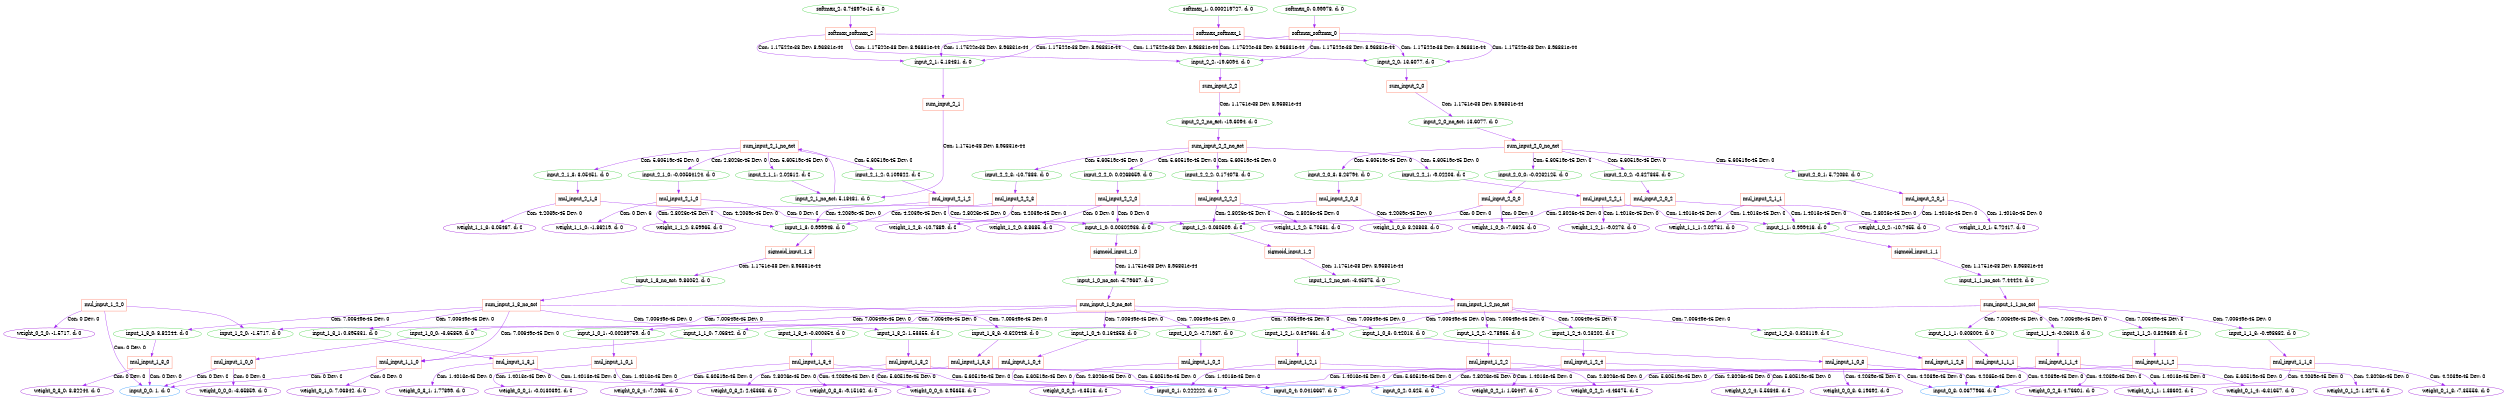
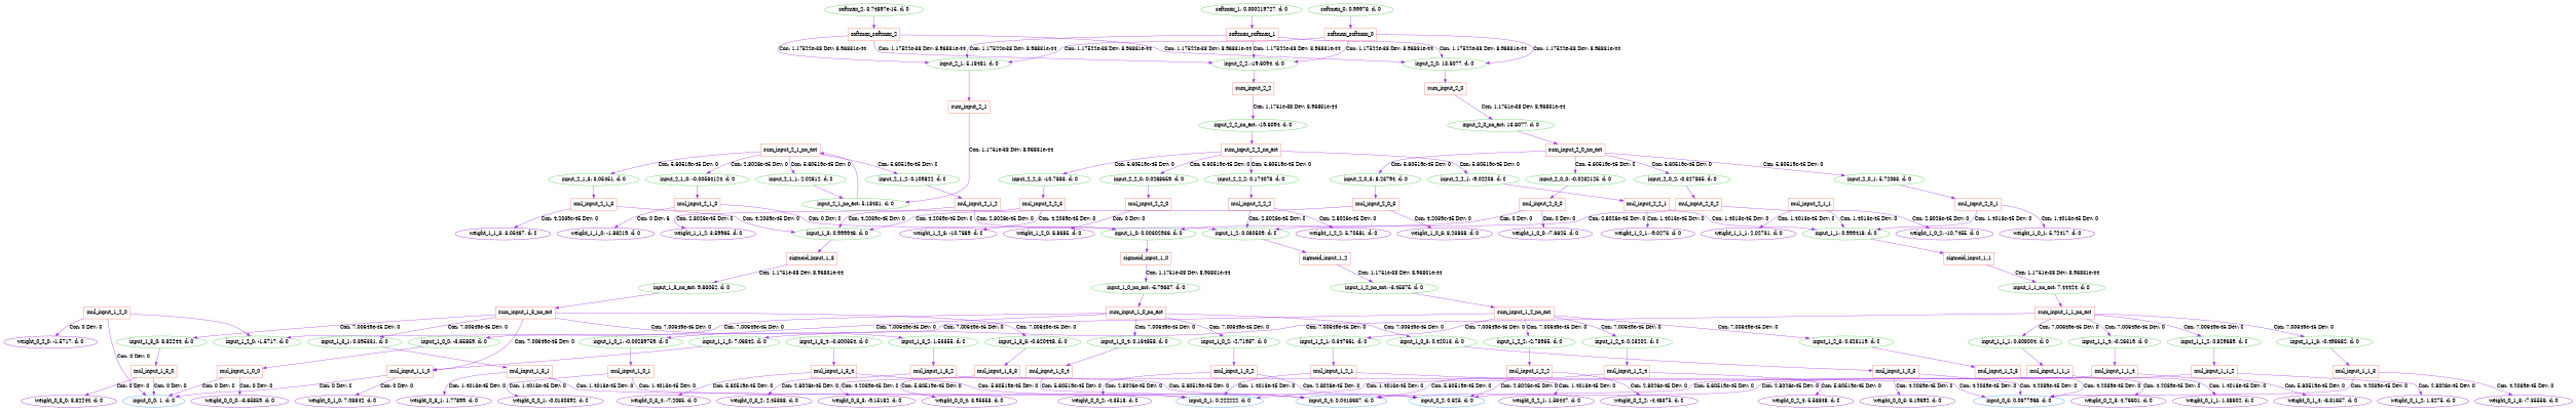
  digraph {
    node [color=limegreen shape=oval]
    edge [color=purple]
    n1 [color=dodgerblue label="input_0_0: 1, d: 0"]
    n2 [color=dodgerblue label="input_0_1: 0.222222, d: 0"]
    n3 [color=dodgerblue label="input_0_2: 0.625, d: 0"]
    n4 [color=dodgerblue label="input_0_3: 0.0677966, d: 0"]
    n5 [color=dodgerblue label="input_0_4: 0.0416667, d: 0"]
    n6 [color=darkviolet label="weight_0_0_0: -3.65859, d: 0"]
    n7 [label="input_1_0_0: -3.65859, d: 0"]
    n8 [color=tomato label=mul_input_1_0_0 shape=box]
    n9 [color=darkviolet label="weight_0_0_1: -0.0130392, d: 0"]
    n10 [label="input_1_0_1: -0.00289759, d: 0"]
    n11 [color=tomato label=mul_input_1_0_1 shape=box]
    n12 [color=darkviolet label="weight_0_0_2: -4.3518, d: 0"]
    n13 [label="input_1_0_2: -2.71987, d: 0"]
    n14 [color=tomato label=mul_input_1_0_2 shape=box]
    n15 [color=darkviolet label="weight_0_0_3: 6.19692, d: 0"]
    n16 [label="input_1_0_3: 0.42013, d: 0"]
    n17 [color=tomato label=mul_input_1_0_3 shape=box]
    n18 [color=darkviolet label="weight_0_0_4: 3.95658, d: 0"]
    n19 [label="input_1_0_4: 0.164858, d: 0"]
    n20 [color=tomato label=mul_input_1_0_4 shape=box]
    n21 [label="input_1_0_no_act: -5.79637, d: 0"]
    n22 [color=tomato label=sum_input_1_0_no_act shape=box]
    n23 [label="input_1_0: 0.00302936, d: 0"]
    n24 [color=tomato label=sigmoid_input_1_0 shape=box]
    n25 [color=darkviolet label="weight_0_1_0: 7.06842, d: 0"]
    n26 [label="input_1_1_0: 7.06842, d: 0"]
    n27 [color=tomato label=mul_input_1_1_0 shape=box]
    n28 [color=darkviolet label="weight_0_1_1: 1.38602, d: 0"]
    n29 [label="input_1_1_1: 0.308004, d: 0"]
    n30 [color=tomato label=mul_input_1_1_1 shape=box]
    n31 [color=darkviolet label="weight_0_1_2: 1.3275, d: 0"]
    n32 [label="input_1_1_2: 0.829689, d: 0"]
    n33 [color=tomato label=mul_input_1_1_2 shape=box]
    n34 [color=darkviolet label="weight_0_1_3: -7.35556, d: 0"]
    n35 [label="input_1_1_3: -0.498682, d: 0"]
    n36 [color=tomato label=mul_input_1_1_3 shape=box]
    n37 [color=darkviolet label="weight_0_1_4: -6.31657, d: 0"]
    n38 [label="input_1_1_4: -0.26319, d: 0"]
    n39 [color=tomato label=mul_input_1_1_4 shape=box]
    n40 [label="input_1_1_no_act: 7.44424, d: 0"]
    n41 [color=tomato label=sum_input_1_1_no_act shape=box]
    n42 [label="input_1_1: 0.999416, d: 0"]
    n43 [color=tomato label=sigmoid_input_1_1 shape=box]
    n44 [color=darkviolet label="weight_0_2_0: -1.5717, d: 0"]
    n45 [label="input_1_2_0: -1.5717, d: 0"]
    n46 [color=tomato label=mul_input_1_2_0 shape=box]
    n47 [color=darkviolet label="weight_0_2_1: 1.56447, d: 0"]
    n48 [label="input_1_2_1: 0.347661, d: 0"]
    n49 [color=tomato label=mul_input_1_2_1 shape=box]
    n50 [color=darkviolet label="weight_0_2_2: -4.46375, d: 0"]
    n51 [label="input_1_2_2: -2.78985, d: 0"]
    n52 [color=tomato label=mul_input_1_2_2 shape=box]
    n53 [color=darkviolet label="weight_0_2_3: 4.76601, d: 0"]
    n54 [label="input_1_2_3: 0.323119, d: 0"]
    n55 [color=tomato label=mul_input_1_2_3 shape=box]
    n56 [color=darkviolet label="weight_0_2_4: 5.56848, d: 0"]
    n57 [label="input_1_2_4: 0.23202, d: 0"]
    n58 [color=tomato label=mul_input_1_2_4 shape=box]
    n59 [label="input_1_2_no_act: -3.45875, d: 0"]
    n60 [color=tomato label=sum_input_1_2_no_act shape=box]
    n61 [label="input_1_2: 0.030509, d: 0"]
    n62 [color=tomato label=sigmoid_input_1_2 shape=box]
    n63 [color=darkviolet label="weight_0_3_0: 8.82244, d: 0"]
    n64 [label="input_1_3_0: 8.82244, d: 0"]
    n65 [color=tomato label=mul_input_1_3_0 shape=box]
    n66 [color=darkviolet label="weight_0_3_1: 1.77899, d: 0"]
    n67 [label="input_1_3_1: 0.395331, d: 0"]
    n68 [color=tomato label=mul_input_1_3_1 shape=box]
    n69 [color=darkviolet label="weight_0_3_2: 2.45368, d: 0"]
    n70 [label="input_1_3_2: 1.53355, d: 0"]
    n71 [color=tomato label=mul_input_1_3_2 shape=box]
    n72 [color=darkviolet label="weight_0_3_3: -9.15162, d: 0"]
    n73 [label="input_1_3_3: -0.620448, d: 0"]
    n74 [color=tomato label=mul_input_1_3_3 shape=box]
    n75 [color=darkviolet label="weight_0_3_4: -7.2085, d: 0"]
    n76 [label="input_1_3_4: -0.300354, d: 0"]
    n77 [color=tomato label=mul_input_1_3_4 shape=box]
    n78 [label="input_1_3_no_act: 9.83052, d: 0"]
    n79 [color=tomato label=sum_input_1_3_no_act shape=box]
    n80 [label="input_1_3: 0.999946, d: 0"]
    n81 [color=tomato label=sigmoid_input_1_3 shape=box]
    n82 [color=darkviolet label="weight_1_0_0: -7.6625, d: 0"]
    n83 [label="input_2_0_0: -0.0232125, d: 0"]
    n84 [color=tomato label=mul_input_2_0_0 shape=box]
    n85 [color=darkviolet label="weight_1_0_1: 5.72417, d: 0"]
    n86 [label="input_2_0_1: 5.72083, d: 0"]
    n87 [color=tomato label=mul_input_2_0_1 shape=box]
    n88 [color=darkviolet label="weight_1_0_2: -10.7455, d: 0"]
    n89 [label="input_2_0_2: -0.327835, d: 0"]
    n90 [color=tomato label=mul_input_2_0_2 shape=box]
    n91 [color=darkviolet label="weight_1_0_3: 8.23838, d: 0"]
    n92 [label="input_2_0_3: 8.23794, d: 0"]
    n93 [color=tomato label=mul_input_2_0_3 shape=box]
    n94 [label="input_2_0_no_act: 13.6077, d: 0"]
    n95 [color=tomato label=sum_input_2_0_no_act shape=box]
    n96 [label="input_2_0: 13.6077, d: 0"]
    n97 [color=tomato label=sum_input_2_0 shape=box]
    n98 [color=darkviolet label="weight_1_1_0: -1.86219, d: 0"]
    n99 [label="input_2_1_0: -0.00564124, d: 0"]
    n100 [color=tomato label=mul_input_2_1_0 shape=box]
    n101 [color=darkviolet label="weight_1_1_1: 2.02731, d: 0"]
    n102 [label="input_2_1_1: 2.02612, d: 0"]
    n103 [label="input_2_1_no_act: 5.18481, d: 0"]
    n104 [color=tomato label=mul_input_2_1_1 shape=box]
    n105 [color=darkviolet label="weight_1_1_2: 3.59965, d: 0"]
    n106 [label="input_2_1_2: 0.109822, d: 0"]
    n107 [color=tomato label=mul_input_2_1_2 shape=box]
    n108 [color=darkviolet label="weight_1_1_3: 3.05467, d: 0"]
    n109 [label="input_2_1_3: 3.05451, d: 0"]
    n110 [color=tomato label=mul_input_2_1_3 shape=box]
    n111 [color=tomato label=sum_input_2_1_no_act shape=box]
    n112 [label="input_2_1: 5.18481, d: 0"]
    n113 [color=tomato label=sum_input_2_1 shape=box]
    n114 [color=darkviolet label="weight_1_2_0: 8.8685, d: 0"]
    n115 [label="input_2_2_0: 0.0268659, d: 0"]
    n116 [color=tomato label=mul_input_2_2_0 shape=box]
    n117 [color=darkviolet label="weight_1_2_1: -9.0273, d: 0"]
    n118 [label="input_2_2_1: -9.02203, d: 0"]
    n119 [color=tomato label=mul_input_2_2_1 shape=box]
    n120 [color=darkviolet label="weight_1_2_2: 5.70581, d: 0"]
    n121 [label="input_2_2_2: 0.174078, d: 0"]
    n122 [color=tomato label=mul_input_2_2_2 shape=box]
    n123 [color=darkviolet label="weight_1_2_3: -10.7889, d: 0"]
    n124 [label="input_2_2_3: -10.7883, d: 0"]
    n125 [color=tomato label=mul_input_2_2_3 shape=box]
    n126 [label="input_2_2_no_act: -19.6094, d: 0"]
    n127 [color=tomato label=sum_input_2_2_no_act shape=box]
    n128 [label="input_2_2: -19.6094, d: 0"]
    n129 [color=tomato label=sum_input_2_2 shape=box]
    n130 [label="softmax_0: 0.99978, d: 0"]
    n131 [color=tomato label=softmax_softmax_0 shape=box]
    n132 [label="softmax_1: 0.000219727, d: 0"]
    n133 [color=tomato label=softmax_softmax_1 shape=box]
    n134 [label="softmax_2: 3.74897e-15, d: 0"]
    n135 [color=tomato label=softmax_softmax_2 shape=box]
    n7 -> n8
    n8 -> n1 [label="Con: 0 Dev: 0"]
    n8 -> n6 [label="Con: 0 Dev: 0"]
    n10 -> n11
    n11 -> n2 [label="Con: 1.4013e-45 Dev: 0"]
    n11 -> n9 [label="Con: 1.4013e-45 Dev: 0"]
    n13 -> n14
+   n14 -> n3 [label="Con: 2.8026e-45 Dev: 0"]
    n14 -> n12 [label="Con: 2.8026e-45 Dev: 0"]
    n16 -> n17
-   n17 -> n4 [label="Con: 4.2035e-45 Dev: 0"]
+   n17 -> n4 [label="Con: 4.2039e-45 Dev: 0"]
    n17 -> n15 [label="Con: 4.2039e-45 Dev: 0"]
    n19 -> n20
    n20 -> n5 [label="Con: 5.60519e-45 Dev: 0"]
    n20 -> n18 [label="Con: 5.60519e-45 Dev: 0"]
    n21 -> n22
    n22 -> n7 [label="Con: 7.00649e-45 Dev: 0"]
    n22 -> n10 [label="Con: 7.00649e-45 Dev: 0"]
    n22 -> n13 [label="Con: 7.00649e-45 Dev: 0"]
    n22 -> n16 [label="Con: 7.00649e-45 Dev: 0"]
    n22 -> n19 [label="Con: 7.00649e-45 Dev: 0"]
    n23 -> n24
    n24 -> n21 [label="Con: 1.1751e-38 Dev: 8.96831e-44"]
    n26 -> n27
    n27 -> n1 [label="Con: 0 Dev: 0"]
    n27 -> n25 [label="Con: 0 Dev: 0"]
    n29 -> n30
    n30 -> n2 [label="Con: 1.4013e-45 Dev: 0"]
    n30 -> n28 [label="Con: 1.4013e-45 Dev: 0"]
    n32 -> n33
    n33 -> n3 [label="Con: 2.8026e-45 Dev: 0"]
    n33 -> n31 [label="Con: 2.8026e-45 Dev: 0"]
    n35 -> n36
    n36 -> n4 [label="Con: 4.2039e-45 Dev: 0"]
    n36 -> n34 [label="Con: 4.2039e-45 Dev: 0"]
    n38 -> n39
    n39 -> n5 [label="Con: 5.60519e-45 Dev: 0"]
    n39 -> n37 [label="Con: 5.60519e-45 Dev: 0"]
    n40 -> n41
    n41 -> n26 [label="Con: 7.00649e-45 Dev: 0"]
    n41 -> n29 [label="Con: 7.00649e-45 Dev: 0"]
    n41 -> n32 [label="Con: 7.00649e-45 Dev: 0"]
    n41 -> n35 [label="Con: 7.00649e-45 Dev: 0"]
    n41 -> n38 [label="Con: 7.00649e-45 Dev: 0"]
    n42 -> n43
    n43 -> n40 [label="Con: 1.1751e-38 Dev: 8.96831e-44"]
    n46 -> n1 [label="Con: 0 Dev: 0"]
    n46 -> n44 [label="Con: 0 Dev: 0"]
    n46 -> n45
    n48 -> n49
    n49 -> n2 [label="Con: 1.4013e-45 Dev: 0"]
    n49 -> n47 [label="Con: 1.4013e-45 Dev: 0"]
    n51 -> n52
    n52 -> n3 [label="Con: 2.8026e-45 Dev: 0"]
    n52 -> n50 [label="Con: 2.8026e-45 Dev: 0"]
    n54 -> n55
    n55 -> n4 [label="Con: 4.2039e-45 Dev: 0"]
    n55 -> n53 [label="Con: 4.2039e-45 Dev: 0"]
    n57 -> n58
    n58 -> n5 [label="Con: 5.60519e-45 Dev: 0"]
    n58 -> n56 [label="Con: 5.60519e-45 Dev: 0"]
    n59 -> n60
    n60 -> n45 [label="Con: 7.00649e-45 Dev: 0"]
    n60 -> n48 [label="Con: 7.00649e-45 Dev: 0"]
    n60 -> n51 [label="Con: 7.00649e-45 Dev: 0"]
    n60 -> n54 [label="Con: 7.00649e-45 Dev: 0"]
    n60 -> n57 [label="Con: 7.00649e-45 Dev: 0"]
    n61 -> n62
    n62 -> n59 [label="Con: 1.1751e-38 Dev: 8.96831e-44"]
    n64 -> n65
    n65 -> n1 [label="Con: 0 Dev: 0"]
    n65 -> n63 [label="Con: 0 Dev: 0"]
    n67 -> n68
    n68 -> n2 [label="Con: 1.4013e-45 Dev: 0"]
    n68 -> n66 [label="Con: 1.4013e-45 Dev: 0"]
    n70 -> n71
    n71 -> n3 [label="Con: 5.60519e-45 Dev: 0"]
    n71 -> n69 [label="Con: 2.8026e-45 Dev: 0"]
    n73 -> n74
    n74 -> n4 [label="Con: 4.2039e-45 Dev: 0"]
    n74 -> n72 [label="Con: 4.2039e-45 Dev: 0"]
    n76 -> n77
    n77 -> n5 [label="Con: 5.60519e-45 Dev: 0"]
    n77 -> n75 [label="Con: 5.60519e-45 Dev: 0"]
    n78 -> n79
    n79 -> n27 [label="Con: 7.00649e-45 Dev: 0"]
    n79 -> n64 [label="Con: 7.00649e-45 Dev: 0"]
    n79 -> n67 [label="Con: 7.00649e-45 Dev: 0"]
    n79 -> n70 [label="Con: 7.00649e-45 Dev: 0"]
    n79 -> n73 [label="Con: 7.00649e-45 Dev: 0"]
    n80 -> n81
    n81 -> n78 [label="Con: 1.1751e-38 Dev: 8.96831e-44"]
    n83 -> n84
    n84 -> n23 [label="Con: 0 Dev: 0"]
    n84 -> n82 [label="Con: 0 Dev: 0"]
    n86 -> n87
    n87 -> n42 [label="Con: 1.4013e-45 Dev: 0"]
    n87 -> n85 [label="Con: 1.4013e-45 Dev: 0"]
    n89 -> n90
    n90 -> n61 [label="Con: 2.8026e-45 Dev: 0"]
    n90 -> n88 [label="Con: 2.8026e-45 Dev: 0"]
    n92 -> n93
    n93 -> n80 [label="Con: 4.2039e-45 Dev: 0"]
    n93 -> n91 [label="Con: 4.2039e-45 Dev: 0"]
    n94 -> n95
    n95 -> n83 [label="Con: 5.60519e-45 Dev: 0"]
    n95 -> n86 [label="Con: 5.60519e-45 Dev: 0"]
    n95 -> n89 [label="Con: 5.60519e-45 Dev: 0"]
    n95 -> n92 [label="Con: 5.60519e-45 Dev: 0"]
    n96 -> n97
    n97 -> n94 [label="Con: 1.1751e-38 Dev: 8.96831e-44"]
    n99 -> n100
    n100 -> n23 [label="Con: 0 Dev: 0"]
    n100 -> n98 [label="Con: 0 Dev: 6"]
    n102 -> n103
    n103 -> n111
    n104 -> n42 [label="Con: 1.4013e-45 Dev: 0"]
    n104 -> n101 [label="Con: 1.4013e-45 Dev: 0"]
    n106 -> n107
    n107 -> n61 [label="Con: 2.8026e-45 Dev: 0"]
    n107 -> n105 [label="Con: 2.8026e-45 Dev: 0"]
    n109 -> n110
    n110 -> n80 [label="Con: 4.2039e-45 Dev: 0"]
    n110 -> n108 [label="Con: 4.2039e-45 Dev: 0"]
    n111 -> n99 [label="Con: 2.8026e-45 Dev: 0"]
    n111 -> n102 [label="Con: 5.60519e-45 Dev: 0"]
    n111 -> n106 [label="Con: 5.60519e-45 Dev: 0"]
    n111 -> n109 [label="Con: 5.60519e-45 Dev: 0"]
    n112 -> n113
    n113 -> n103 [label="Con: 1.1751e-38 Dev: 8.96831e-44"]
    n115 -> n116
-   n116 -> n23 [label="Con: 0 Dev: 0"]
    n116 -> n114 [label="Con: 0 Dev: 0"]
    n118 -> n119
    n119 -> n42 [label="Con: 1.4013e-45 Dev: 0"]
    n119 -> n117 [label="Con: 1.4013e-45 Dev: 0"]
    n121 -> n122
    n122 -> n61 [label="Con: 2.8026e-45 Dev: 0"]
    n122 -> n120 [label="Con: 2.8026e-45 Dev: 0"]
    n124 -> n125
    n125 -> n80 [label="Con: 4.2039e-45 Dev: 0"]
    n125 -> n123 [label="Con: 4.2039e-45 Dev: 0"]
    n126 -> n127
    n127 -> n115 [label="Con: 5.60519e-45 Dev: 0"]
    n127 -> n118 [label="Con: 5.60519e-45 Dev: 0"]
    n127 -> n121 [label="Con: 5.60519e-45 Dev: 0"]
    n127 -> n124 [label="Con: 5.60519e-45 Dev: 0"]
    n128 -> n129
    n129 -> n126 [label="Con: 1.1751e-38 Dev: 8.96831e-44"]
    n130 -> n131
    n131 -> n96 [label="Con: 1.17522e-38 Dev: 8.96831e-44"]
    n131 -> n112 [label="Con: 1.17522e-38 Dev: 8.96831e-44"]
    n131 -> n128 [label="Con: 1.17522e-38 Dev: 8.96831e-44"]
    n132 -> n133
    n133 -> n96 [label="Con: 1.17522e-38 Dev: 8.96831e-44"]
    n133 -> n112 [label="Con: 1.17522e-38 Dev: 8.96831e-44"]
    n133 -> n128 [label="Con: 1.17522e-38 Dev: 8.96831e-44"]
    n134 -> n135
    n135 -> n96 [label="Con: 1.17522e-38 Dev: 8.96831e-44"]
    n135 -> n112 [label="Con: 1.17522e-38 Dev: 8.96831e-44"]
    n135 -> n128 [label="Con: 1.17522e-38 Dev: 8.96831e-44"]
  }
